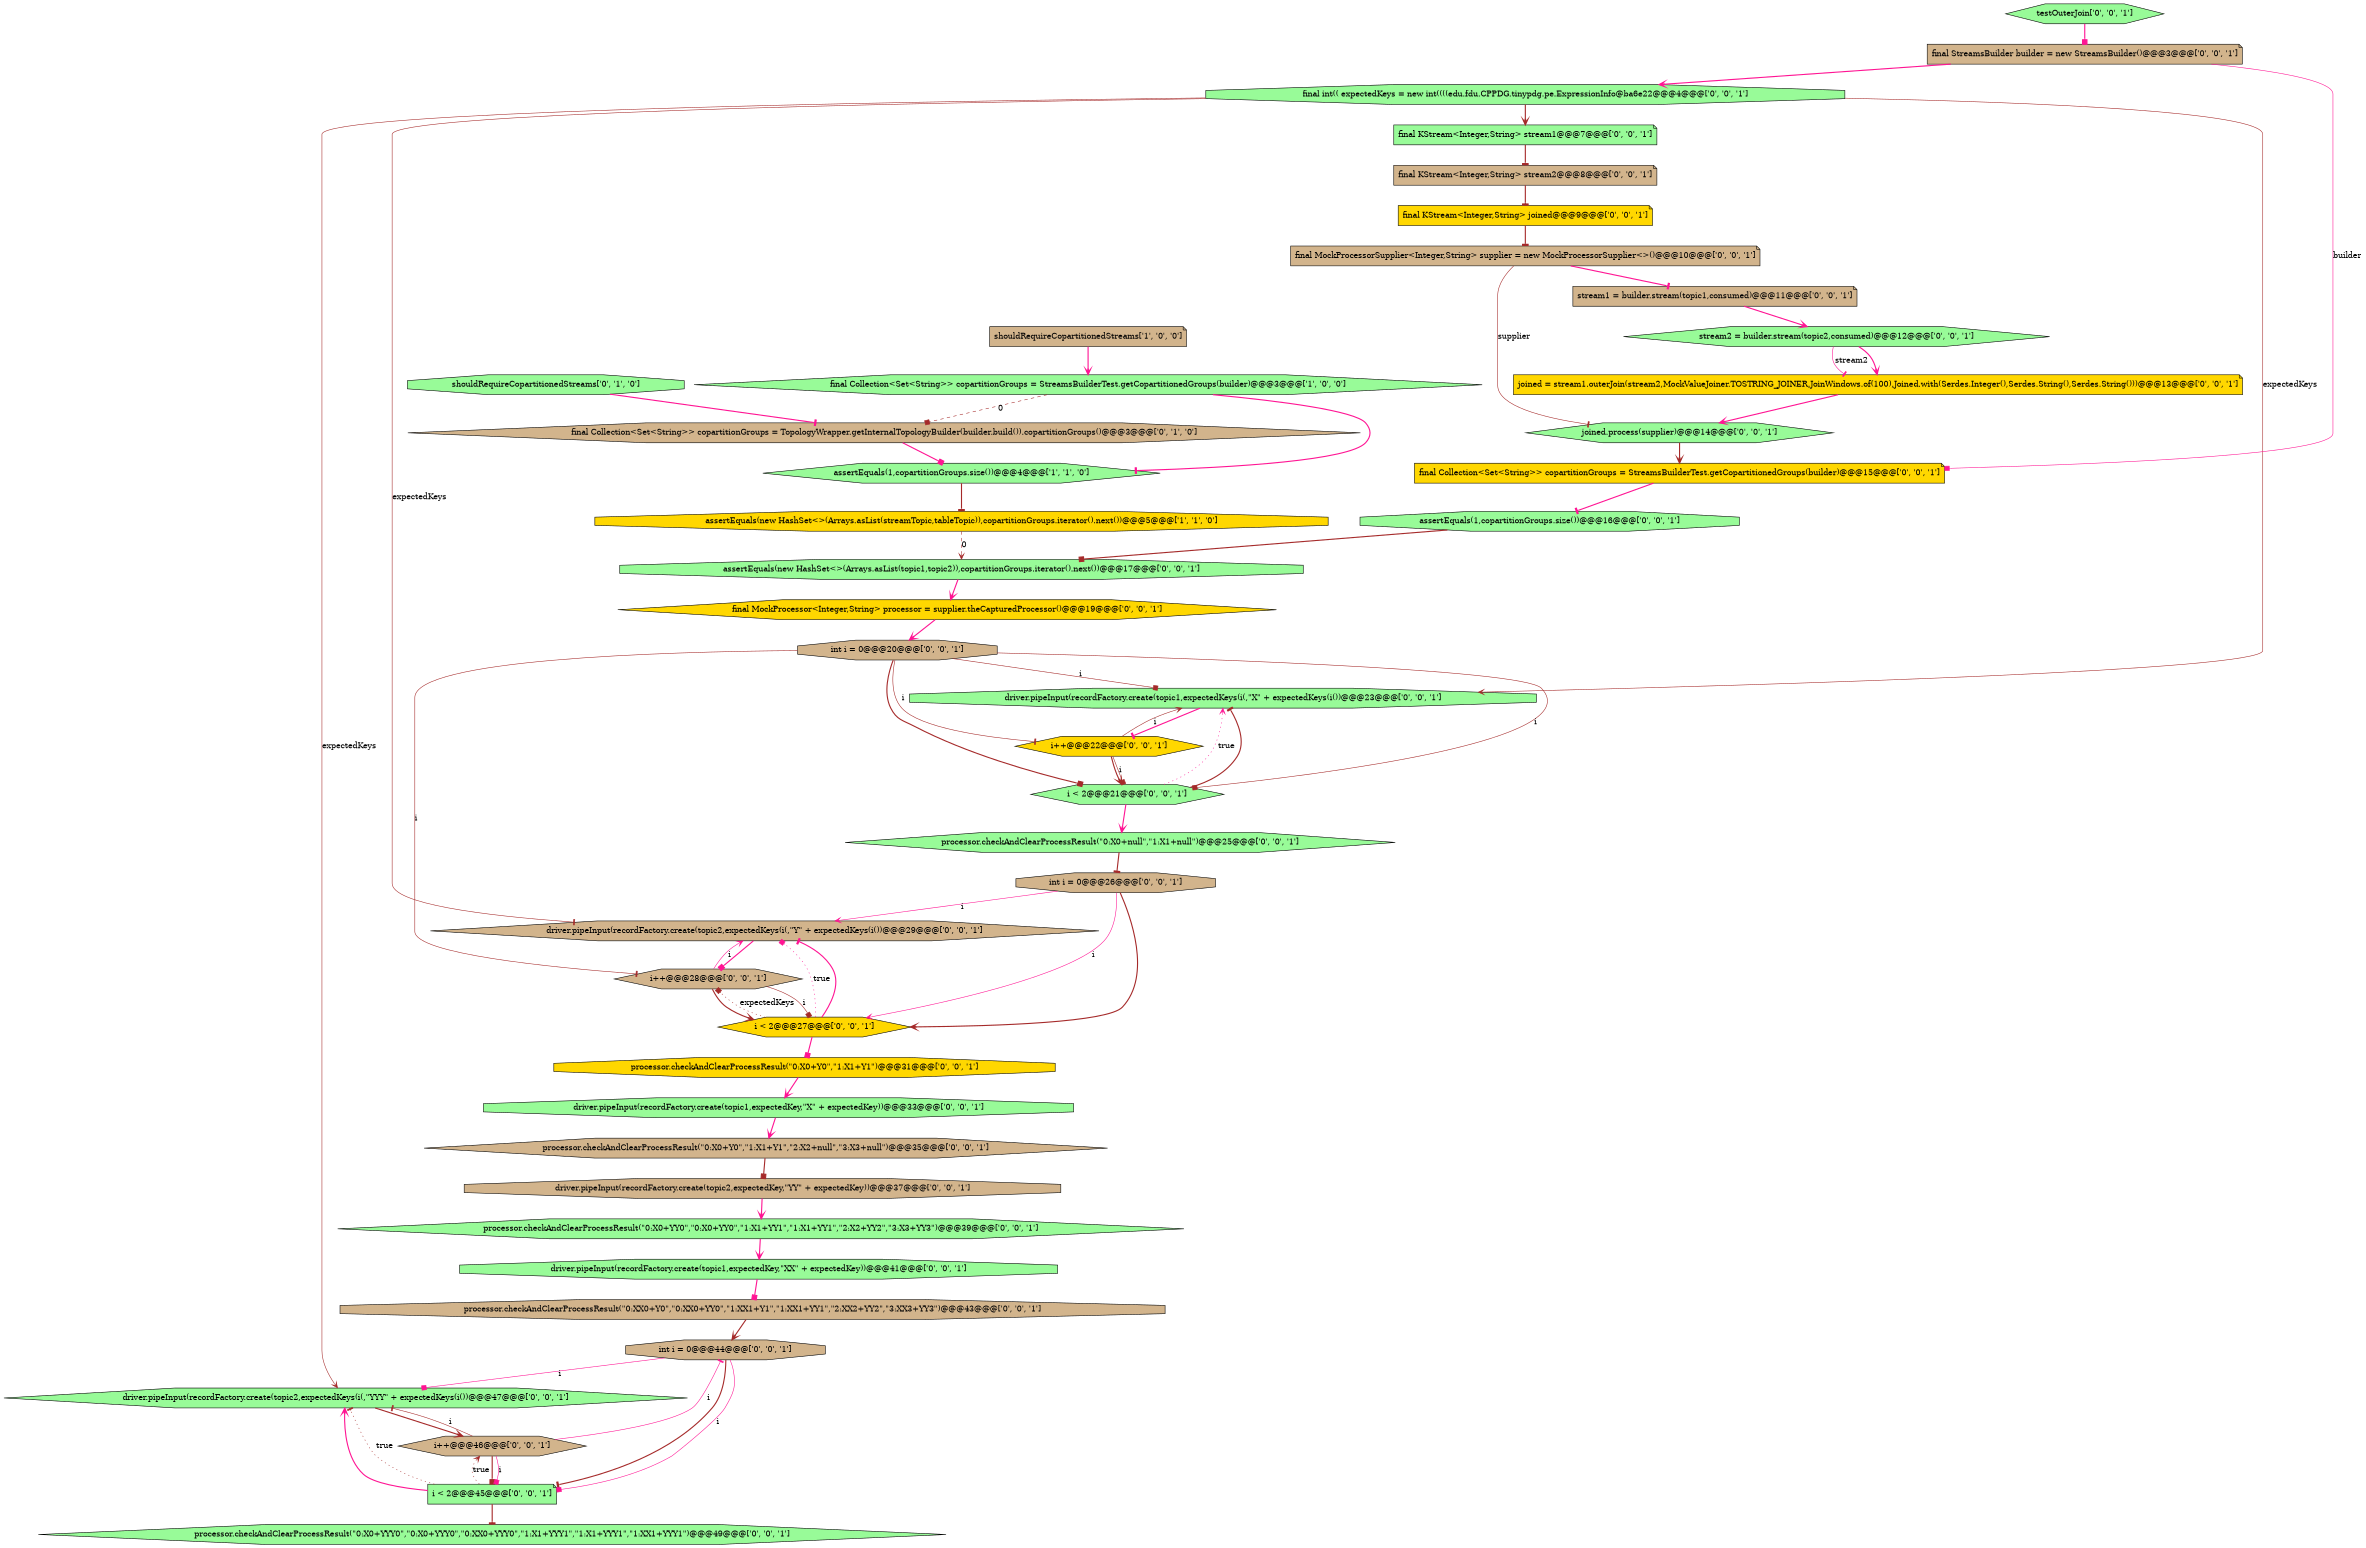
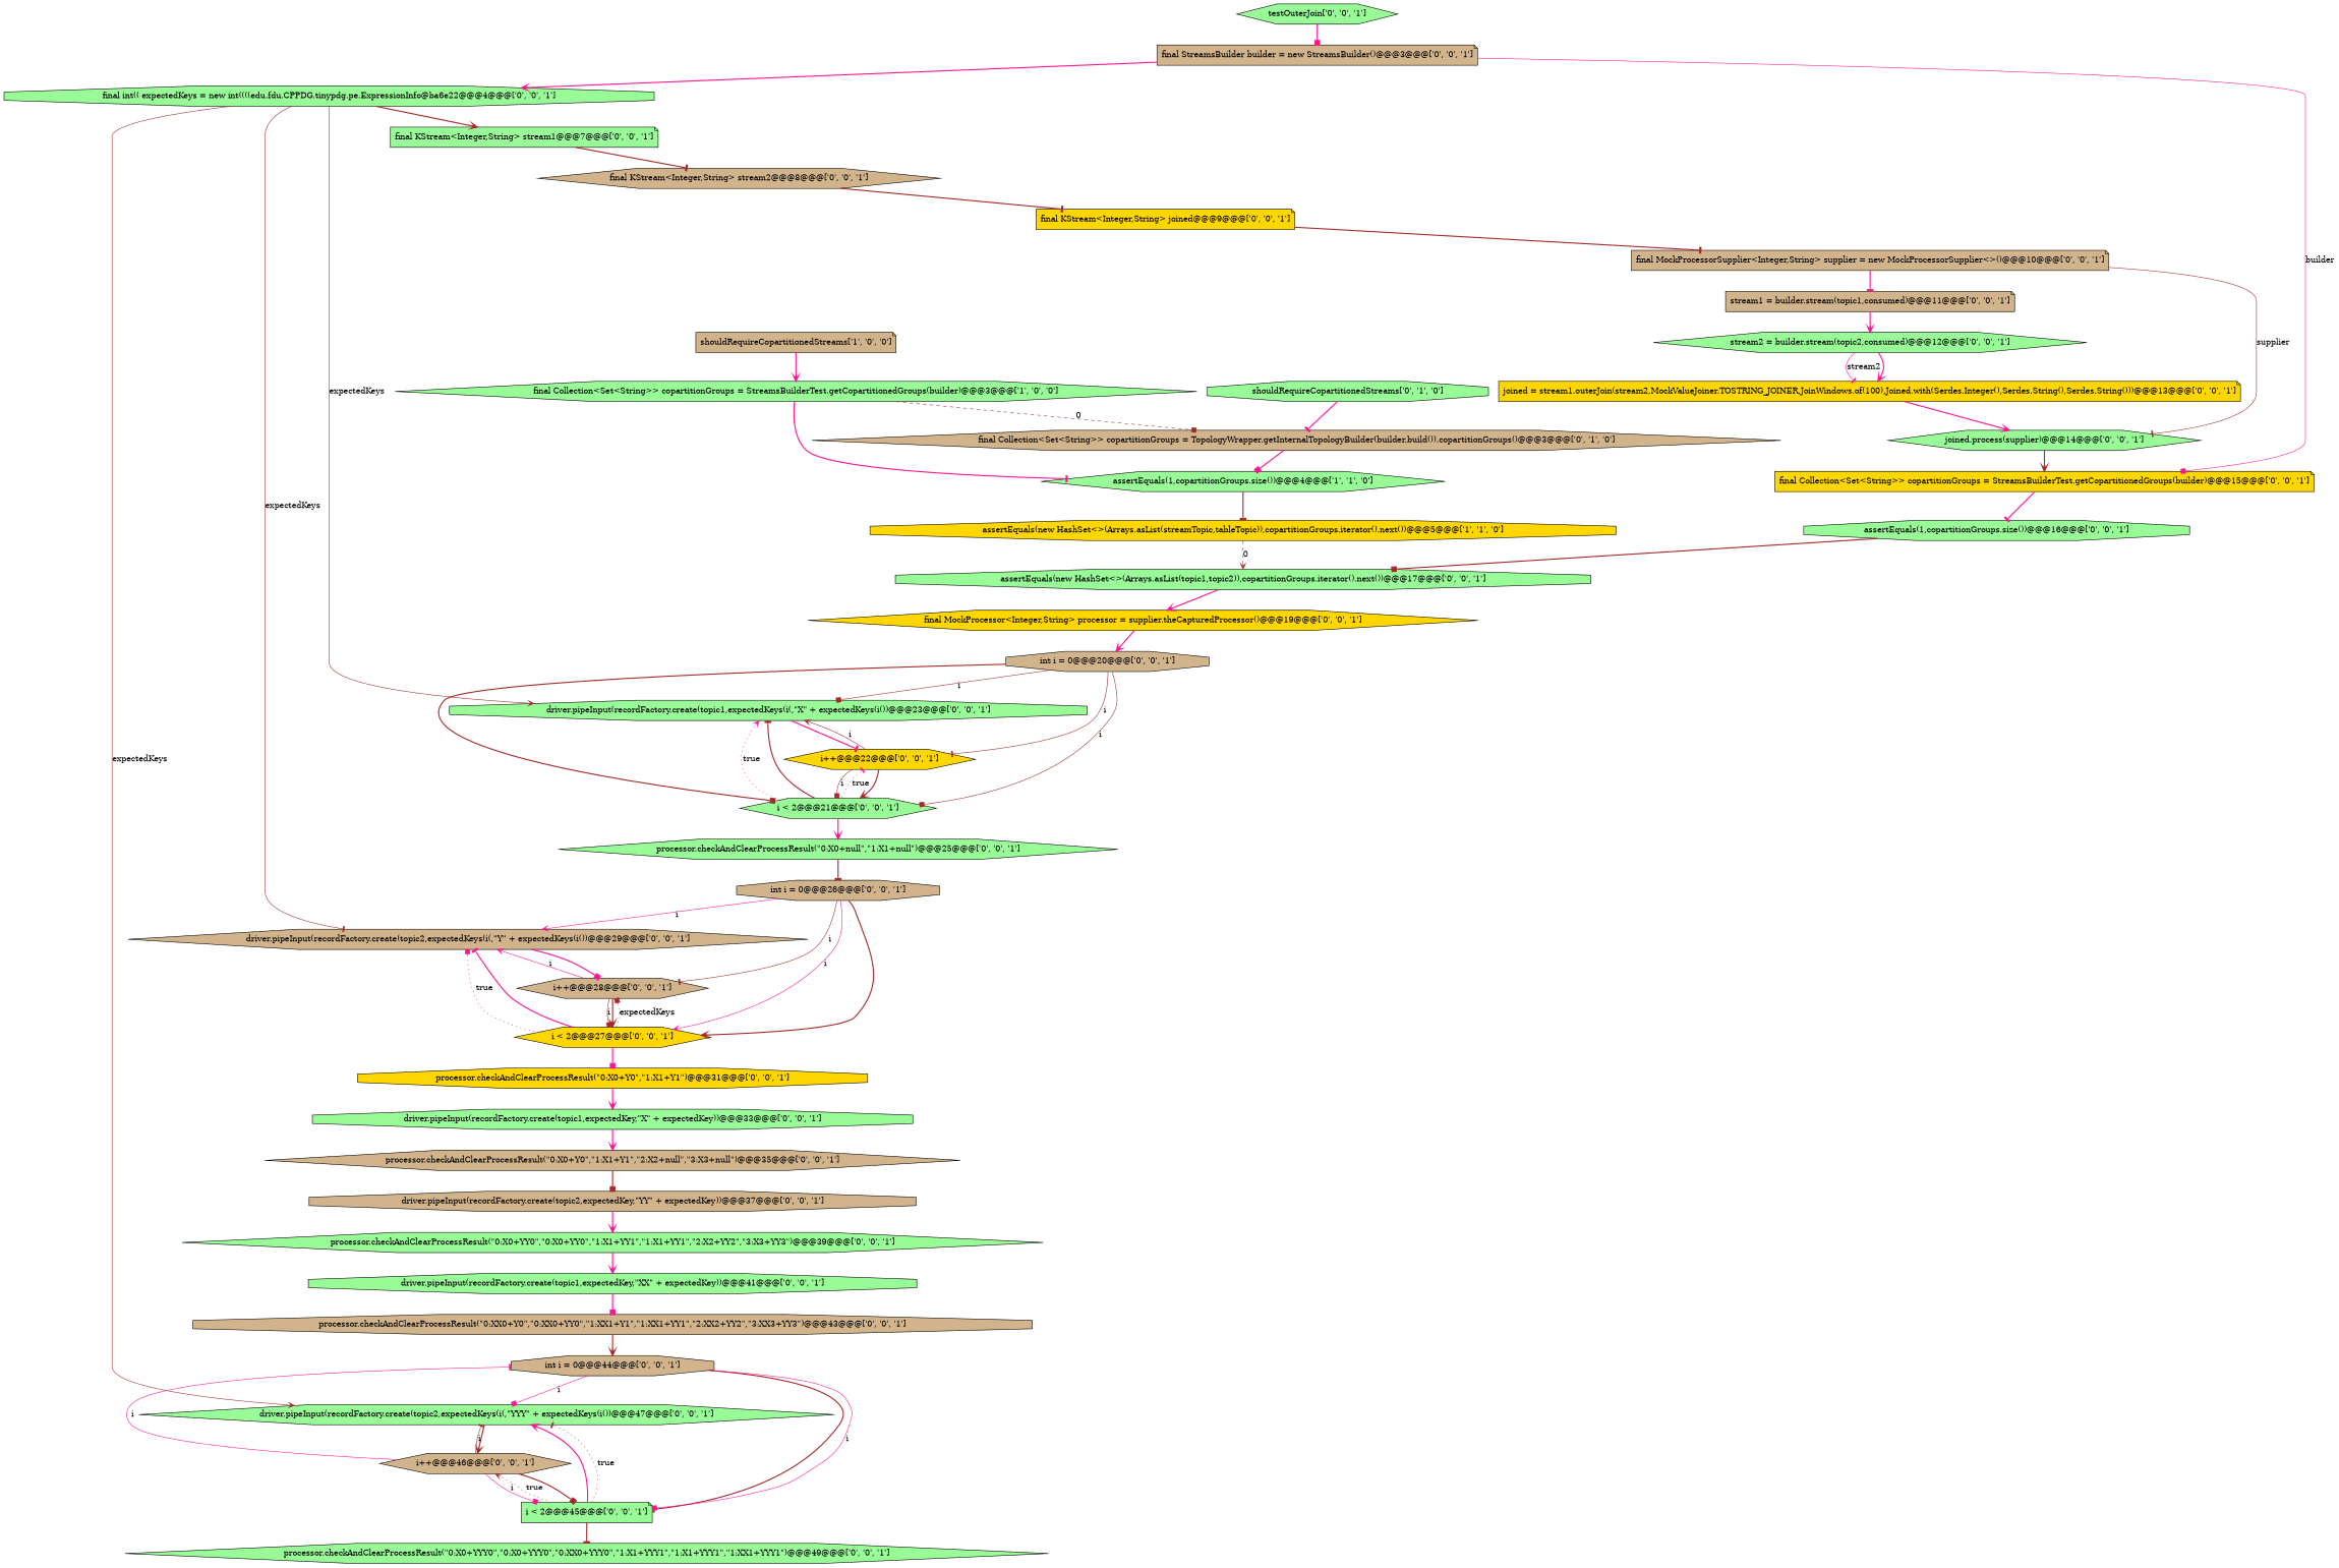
  digraph {
    node [fillcolor=palegreen shape=hexagon style=filled]
    edge [arrowhead=vee color=brown style=bold]
    n1 [fillcolor=tan label="processor.checkAndClearProcessResult(\"0:X0+Y0\",\"1:X1+Y1\",\"2:X2+null\",\"3:X3+null\")@@@35@@@['0', '0', '1']"]
    n2 [fillcolor=tan label="driver.pipeInput(recordFactory.create(topic2,expectedKey,\"YY\" + expectedKey))@@@37@@@['0', '0', '1']" shape=octagon]
    n3 [label="processor.checkAndClearProcessResult(\"0:X0+YY0\",\"0:X0+YY0\",\"1:X1+YY1\",\"1:X1+YY1\",\"2:X2+YY2\",\"3:X3+YY3\")@@@39@@@['0', '0', '1']"]
    n4 [label="driver.pipeInput(recordFactory.create(topic2,expectedKeys(i(,\"YYY\" + expectedKeys(i())@@@47@@@['0', '0', '1']"]
    n5 [fillcolor=tan label="i++@@@46@@@['0', '0', '1']"]
    n6 [label="i < 2@@@45@@@['0', '0', '1']" shape=note]
    n7 [fillcolor=tan label="int i = 0@@@44@@@['0', '0', '1']" shape=octagon]
    n8 [label="assertEquals(new HashSet<>(Arrays.asList(topic1,topic2)),copartitionGroups.iterator().next())@@@17@@@['0', '0', '1']" shape=octagon]
    n9 [fillcolor=gold label="final MockProcessor<Integer,String> processor = supplier.theCapturedProcessor()@@@19@@@['0', '0', '1']"]
    n10 [fillcolor=tan label="int i = 0@@@20@@@['0', '0', '1']" shape=octagon]
    n11 [label="driver.pipeInput(recordFactory.create(topic1,expectedKey,\"XX\" + expectedKey))@@@41@@@['0', '0', '1']" shape=octagon]
    n12 [label="processor.checkAndClearProcessResult(\"0:X0+YYY0\",\"0:X0+YYY0\",\"0:XX0+YYY0\",\"1:X1+YYY1\",\"1:X1+YYY1\",\"1:XX1+YYY1\")@@@49@@@['0', '0', '1']"]
    n13 [fillcolor=tan label="int i = 0@@@26@@@['0', '0', '1']" shape=octagon]
    n14 [fillcolor=tan label="driver.pipeInput(recordFactory.create(topic2,expectedKeys(i(,\"Y\" + expectedKeys(i())@@@29@@@['0', '0', '1']"]
    n15 [fillcolor=gold label="i < 2@@@27@@@['0', '0', '1']"]
    n16 [fillcolor=tan label="i++@@@28@@@['0', '0', '1']"]
    n17 [fillcolor=gold label="processor.checkAndClearProcessResult(\"0:X0+Y0\",\"1:X1+Y1\")@@@31@@@['0', '0', '1']" shape=octagon]
    n18 [fillcolor=gold label="final Collection<Set<String>> copartitionGroups = StreamsBuilderTest.getCopartitionedGroups(builder)@@@15@@@['0', '0', '1']" shape=note]
    n19 [label="assertEquals(1,copartitionGroups.size())@@@16@@@['0', '0', '1']" shape=octagon]
    n20 [label="final int(( expectedKeys = new int((((edu.fdu.CPPDG.tinypdg.pe.ExpressionInfo@ba6e22@@@4@@@['0', '0', '1']" shape=octagon]
    n21 [label="final KStream<Integer,String> stream1@@@7@@@['0', '0', '1']" shape=note]
    n22 [label="driver.pipeInput(recordFactory.create(topic1,expectedKeys(i(,\"X\" + expectedKeys(i())@@@23@@@['0', '0', '1']" shape=octagon]
-   n23 [fillcolor=tan label="final KStream<Integer,String> stream2@@@8@@@['0', '0', '1']" shape=note]
+   n23 [fillcolor=tan label="final KStream<Integer,String> stream2@@@8@@@['0', '0', '1']"]
    n24 [fillcolor=gold label="i++@@@22@@@['0', '0', '1']"]
    n25 [fillcolor=tan label="shouldRequireCopartitionedStreams['1', '0', '0']" shape=note]
    n26 [label="final Collection<Set<String>> copartitionGroups = StreamsBuilderTest.getCopartitionedGroups(builder)@@@3@@@['1', '0', '0']"]
    n27 [label="assertEquals(1,copartitionGroups.size())@@@4@@@['1', '1', '0']"]
    n28 [fillcolor=tan label="final Collection<Set<String>> copartitionGroups = TopologyWrapper.getInternalTopologyBuilder(builder.build()).copartitionGroups()@@@3@@@['0', '1', '0']"]
    n29 [fillcolor=gold label="assertEquals(new HashSet<>(Arrays.asList(streamTopic,tableTopic)),copartitionGroups.iterator().next())@@@5@@@['1', '1', '0']" shape=octagon]
    n30 [label="testOuterJoin['0', '0', '1']"]
    n31 [fillcolor=tan label="final StreamsBuilder builder = new StreamsBuilder()@@@3@@@['0', '0', '1']" shape=note]
    n32 [fillcolor=tan label="stream1 = builder.stream(topic1,consumed)@@@11@@@['0', '0', '1']" shape=note]
    n33 [label="stream2 = builder.stream(topic2,consumed)@@@12@@@['0', '0', '1']"]
    n34 [fillcolor=gold label="joined = stream1.outerJoin(stream2,MockValueJoiner.TOSTRING_JOINER,JoinWindows.of(100),Joined.with(Serdes.Integer(),Serdes.String(),Serdes.String()))@@@13@@@['0', '0', '1']" shape=note]
    n35 [fillcolor=tan label="processor.checkAndClearProcessResult(\"0:XX0+Y0\",\"0:XX0+YY0\",\"1:XX1+Y1\",\"1:XX1+YY1\",\"2:XX2+YY2\",\"3:XX3+YY3\")@@@43@@@['0', '0', '1']" shape=octagon]
    n36 [fillcolor=gold label="final KStream<Integer,String> joined@@@9@@@['0', '0', '1']" shape=note]
    n37 [label="i < 2@@@21@@@['0', '0', '1']"]
    n38 [label="shouldRequireCopartitionedStreams['0', '1', '0']" shape=octagon]
    n39 [label="joined.process(supplier)@@@14@@@['0', '0', '1']"]
    n40 [label="processor.checkAndClearProcessResult(\"0:X0+null\",\"1:X1+null\")@@@25@@@['0', '0', '1']"]
    n41 [label="driver.pipeInput(recordFactory.create(topic1,expectedKey,\"X\" + expectedKey))@@@33@@@['0', '0', '1']" shape=octagon]
    n42 [fillcolor=tan label="final MockProcessorSupplier<Integer,String> supplier = new MockProcessorSupplier<>()@@@10@@@['0', '0', '1']" shape=note]
    n1 -> n2 [arrowhead=box]
    n2 -> n3 [color=deeppink]
    n3 -> n11 [color=deeppink]
    n4 -> n5
    n5 -> n4 [arrowhead=tee label=i style=solid]
    n5 -> n6 [arrowhead=box]
    n5 -> n6 [arrowhead=box color=deeppink label=i style=solid]
    n5 -> n7 [arrowhead=tee color=deeppink label=i style=solid]
    n6 -> n4 [color=deeppink]
    n6 -> n4 [arrowhead=tee label=true style=dotted]
    n6 -> n5 [label=true style=dotted]
    n6 -> n12 [arrowhead=tee]
    n7 -> n4 [arrowhead=box color=deeppink label=i style=solid]
    n7 -> n6 [arrowhead=tee]
    n7 -> n6 [arrowhead=box color=deeppink label=i style=solid]
    n8 -> n9 [color=deeppink]
    n9 -> n10 [color=deeppink]
    n10 -> n22 [arrowhead=box label=i style=solid]
    n10 -> n24 [arrowhead=tee label=i style=solid]
    n10 -> n37 [arrowhead=box]
    n10 -> n37 [arrowhead=box label=i style=solid]
    n11 -> n35 [arrowhead=box color=deeppink]
    n13 -> n14 [color=deeppink label=i style=solid]
    n13 -> n15
    n13 -> n15 [color=deeppink label=i style=solid]
-   n10 -> n16 [arrowhead=tee label=i style=solid]
+   n13 -> n16 [arrowhead=tee label=i style=solid]
    n14 -> n16 [arrowhead=box color=deeppink]
    n15 -> n14 [arrowhead=box color=deeppink label=true style=dotted]
    n15 -> n14 [arrowhead=tee color=deeppink]
    n15 -> n16 [arrowhead=box label=expectedKeys style=dotted]
    n15 -> n17 [arrowhead=box color=deeppink]
    n16 -> n14 [color=deeppink label=i style=solid]
    n16 -> n15
    n16 -> n15 [arrowhead=box label=i style=solid]
    n17 -> n41 [color=deeppink]
    n18 -> n19 [arrowhead=tee color=deeppink]
    n19 -> n8 [arrowhead=box]
    n20 -> n4 [label=expectedKeys style=solid]
    n20 -> n14 [arrowhead=tee label=expectedKeys style=solid]
    n20 -> n21
    n20 -> n22 [label=expectedKeys style=solid]
    n21 -> n23 [arrowhead=tee]
    n22 -> n24 [arrowhead=tee color=deeppink]
    n23 -> n36 [arrowhead=tee]
    n24 -> n22 [label=i style=solid]
    n24 -> n37
    n24 -> n37 [arrowhead=box label=i style=solid]
    n25 -> n26 [color=deeppink]
    n26 -> n27 [arrowhead=tee color=deeppink]
    n26 -> n28 [arrowhead=box label=0 style=dashed]
    n27 -> n29 [arrowhead=tee]
    n28 -> n27 [arrowhead=box color=deeppink]
    n29 -> n8 [label=0 style=dashed]
    n30 -> n31 [arrowhead=box color=deeppink]
    n31 -> n18 [arrowhead=box color=deeppink label=builder style=solid]
    n31 -> n20 [color=deeppink]
    n32 -> n33 [color=deeppink]
    n33 -> n34 [color=deeppink]
    n33 -> n34 [arrowhead=tee color=deeppink label=stream2 style=solid]
    n34 -> n39 [color=deeppink]
    n35 -> n7
    n36 -> n42 [arrowhead=tee]
    n37 -> n22 [color=deeppink label=true style=dotted]
    n37 -> n22 [arrowhead=tee]
+   n37 -> n24 [arrowhead=tee color=deeppink label=true style=dotted]
    n37 -> n40 [color=deeppink]
    n38 -> n28 [arrowhead=tee color=deeppink]
    n39 -> n18
    n40 -> n13 [arrowhead=tee]
    n41 -> n1 [color=deeppink]
    n42 -> n32 [arrowhead=tee color=deeppink]
    n42 -> n39 [arrowhead=tee label=supplier style=solid]
  }
